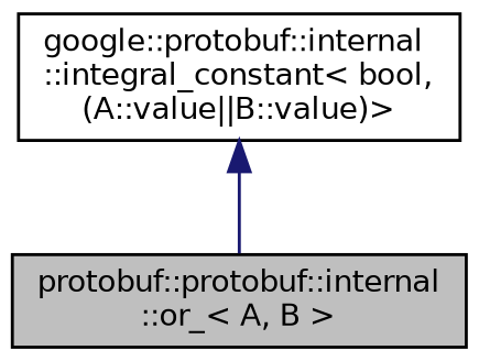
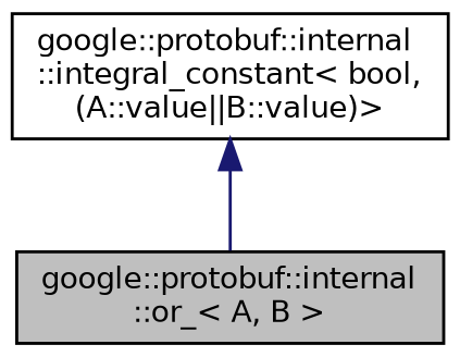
  digraph {
    node [color=black fontname=Helvetica fontsize=10 shape=record style=filled]
-   n1 [fillcolor=grey75 fontcolor=black height=0.2 label="protobuf::protobuf::internal\l::or_\< A, B \>" width=0.4]
+   n1 [fillcolor=grey75 fontcolor=black height=0.2 label="google::protobuf::internal\l::or_\< A, B \>" width=0.4]
    n2 [fillcolor=white height=0.2 label="google::protobuf::internal\l::integral_constant\< bool,\l(A::value\|\|B::value)\>" width=0.4]
    n2 -> n1 [color=midnightblue dir=back fontname=Helvetica fontsize=10 labelfontname=Helvetica labelfontsize=10 style=solid]
  }
